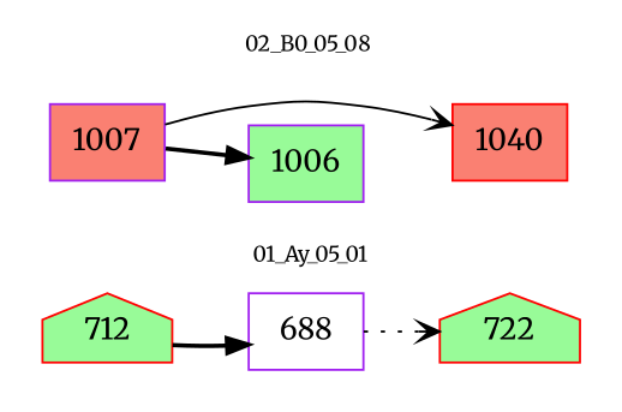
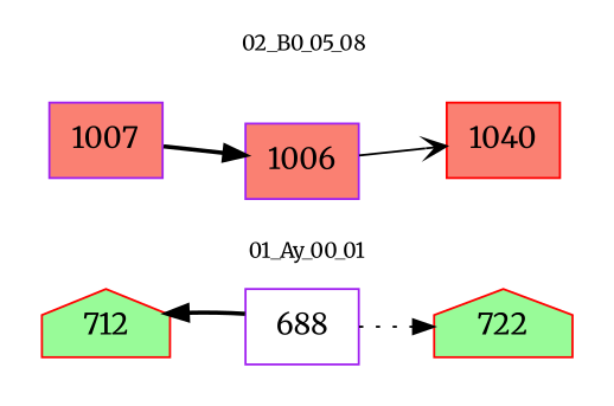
  digraph {
    fontname=Merriweather
    rankdir=LR
    node [color=red fillcolor=palegreen fontname=Merriweather shape=box style=filled]
    edge [arrowhead=normal color=black fontname=Merriweather style=bold]
    n1 [label=712 shape=house]
    n2 [color=purple fillcolor=white label=688]
    n3 [label=722 shape=house]
    n4 [color=purple fillcolor=salmon label=1007]
-   n5 [color=purple label=1006]
+   n5 [color=purple fillcolor=salmon label=1006]
    n6 [fillcolor=salmon label=1040]
    subgraph cluster_1 {
      color=white
      fontsize=10
-     label="01_Ay_05_01"
+     label="01_Ay_00_01"
      n1
      n2
      n3
    }
    subgraph cluster_2 {
      color=white
      fontsize=10
      label="02_B0_05_08"
      n4
      n5
      n6
    }
-   n1 -> n2
-   n2 -> n3 [arrowhead=vee style=dotted]
+   n2 -> n1
+   n2 -> n3 [style=dotted]
    n4 -> n5
-   n4 -> n6 [arrowhead=vee style=solid]
+   n5 -> n6 [arrowhead=vee style=solid]
  }
